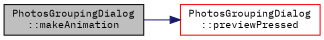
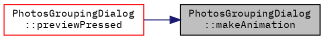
  digraph {
    rankdir=RL
    fontname="IBM Plex Mono"
    node [fontname="IBM Plex Mono" fontsize=10 shape=record style=filled]
    n1 [color=black fillcolor=grey75 fontcolor=black height=0.2 label="PhotosGroupingDialog\l::makeAnimation" width=0.4]
    n2 [color=red fillcolor=white height=0.2 label="PhotosGroupingDialog\l::previewPressed" width=0.4]
-   n2 -> n1 [color=midnightblue dir=back fontname="IBM Plex Mono" fontsize=10 labelfontname=Helvetica labelfontsize=10 style=solid]
+   n1 -> n2 [color=midnightblue dir=back fontname="IBM Plex Mono" fontsize=10 labelfontname=Helvetica labelfontsize=10 style=solid]
  }
